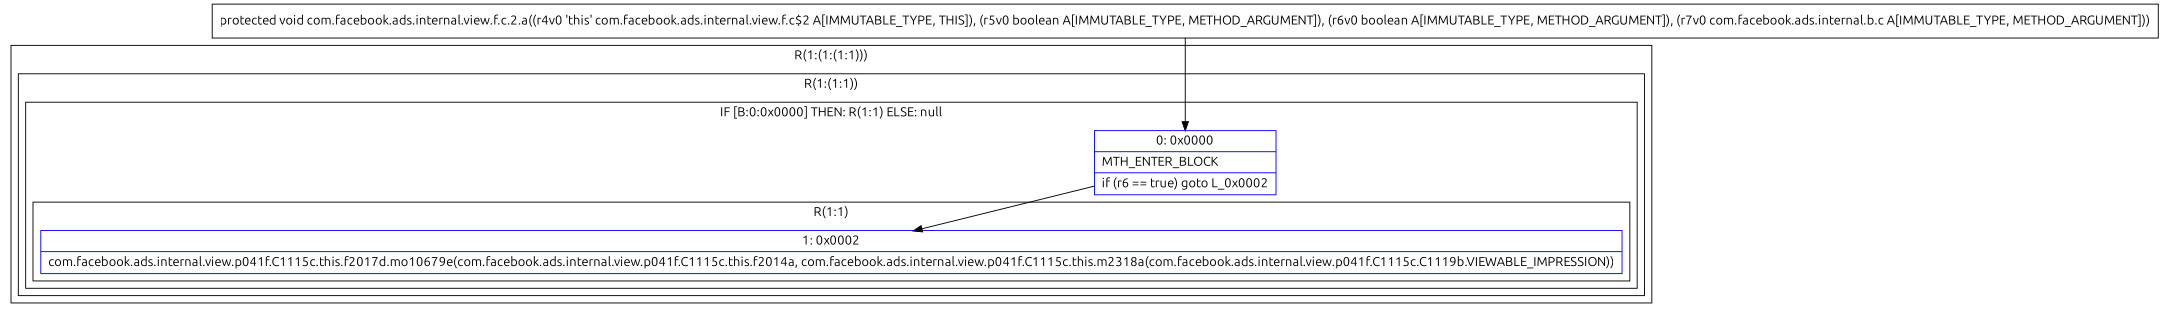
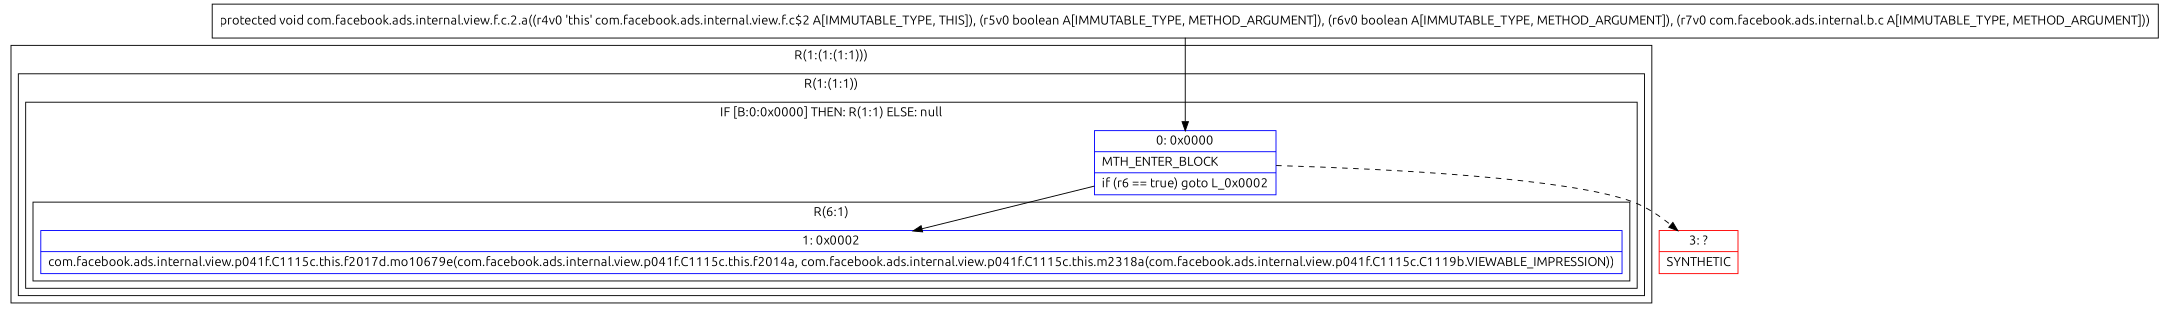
  digraph {
    fontname=Ubuntu
    node [color=blue fontname=Ubuntu shape=record]
    edge [fontname=Ubuntu]
    n1 [label="{1\:\ 0x0002|com.facebook.ads.internal.view.p041f.C1115c.this.f2017d.mo10679e(com.facebook.ads.internal.view.p041f.C1115c.this.f2014a, com.facebook.ads.internal.view.p041f.C1115c.this.m2318a(com.facebook.ads.internal.view.p041f.C1115c.C1119b.VIEWABLE_IMPRESSION))\l}"]
    n2 [label="{0\:\ 0x0000|MTH_ENTER_BLOCK\l|if (r6 == true) goto L_0x0002\l}"]
+   n3 [color=red label="{3\:\ ?|SYNTHETIC\l}"]
    n4 [label="{protected void com.facebook.ads.internal.view.f.c.2.a((r4v0 'this' com.facebook.ads.internal.view.f.c$2 A[IMMUTABLE_TYPE, THIS]), (r5v0 boolean A[IMMUTABLE_TYPE, METHOD_ARGUMENT]), (r6v0 boolean A[IMMUTABLE_TYPE, METHOD_ARGUMENT]), (r7v0 com.facebook.ads.internal.b.c A[IMMUTABLE_TYPE, METHOD_ARGUMENT])) }" color=""]
    subgraph cluster_1 {
      label="R(1:(1:(1:1)))"
      subgraph cluster_2 {
        label="R(1:(1:1))"
        subgraph cluster_3 {
          label="IF [B:0:0x0000] THEN: R(1:1) ELSE: null"
          n2
          subgraph cluster_4 {
-           label="R(1:1)"
+           label="R(6:1)"
            n1
          }
        }
      }
    }
    n2 -> n1
+   n2 -> n3 [style=dashed]
    n4 -> n2
  }
